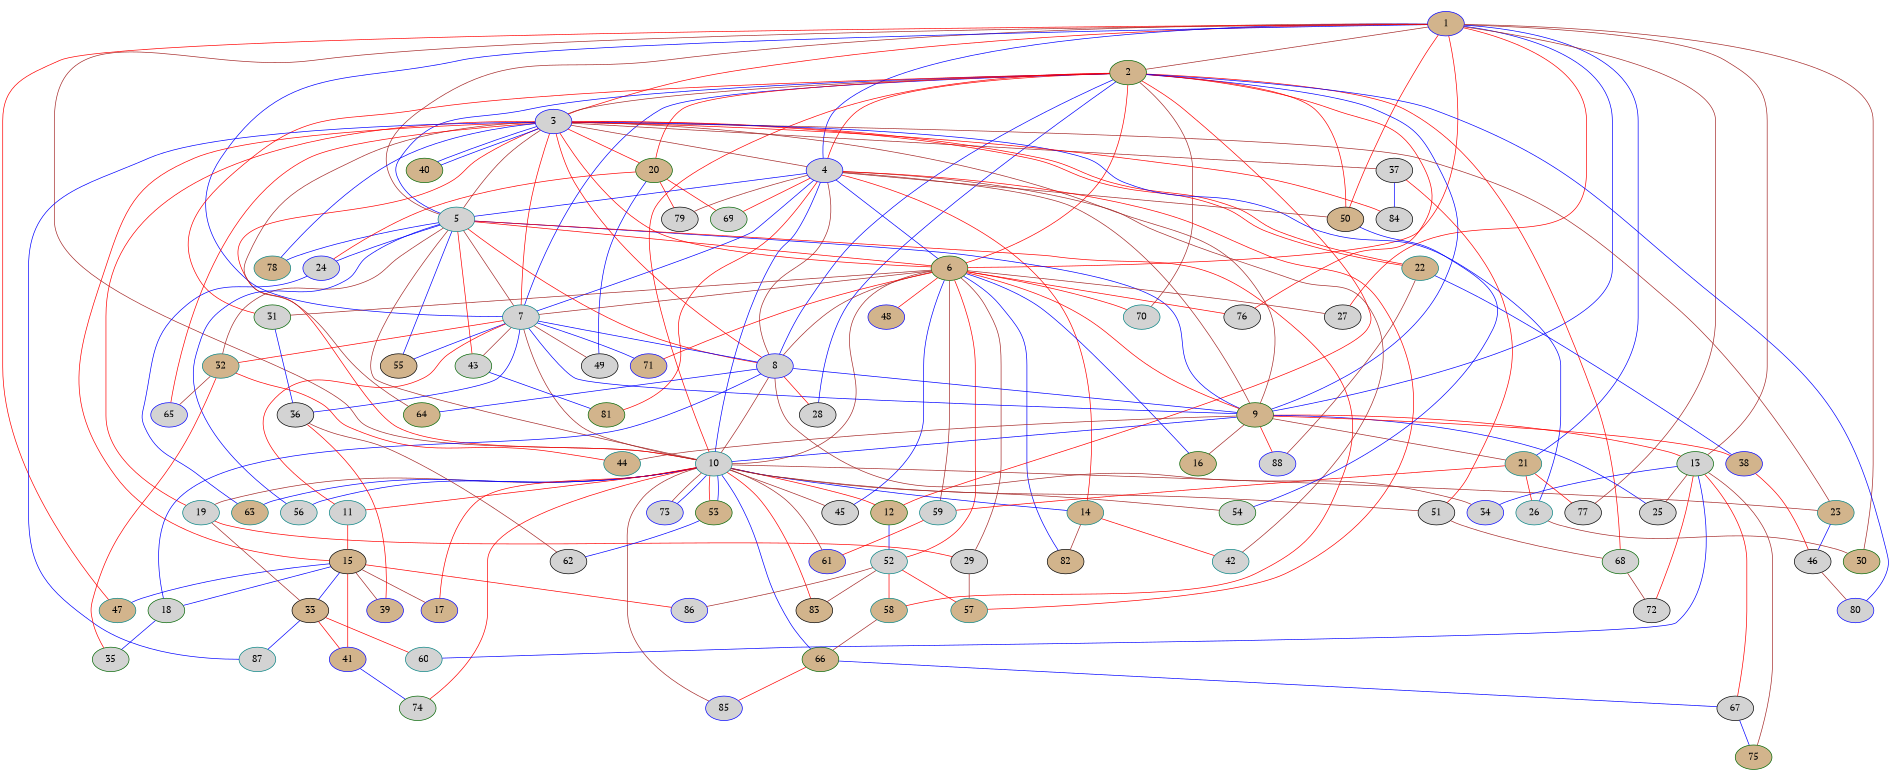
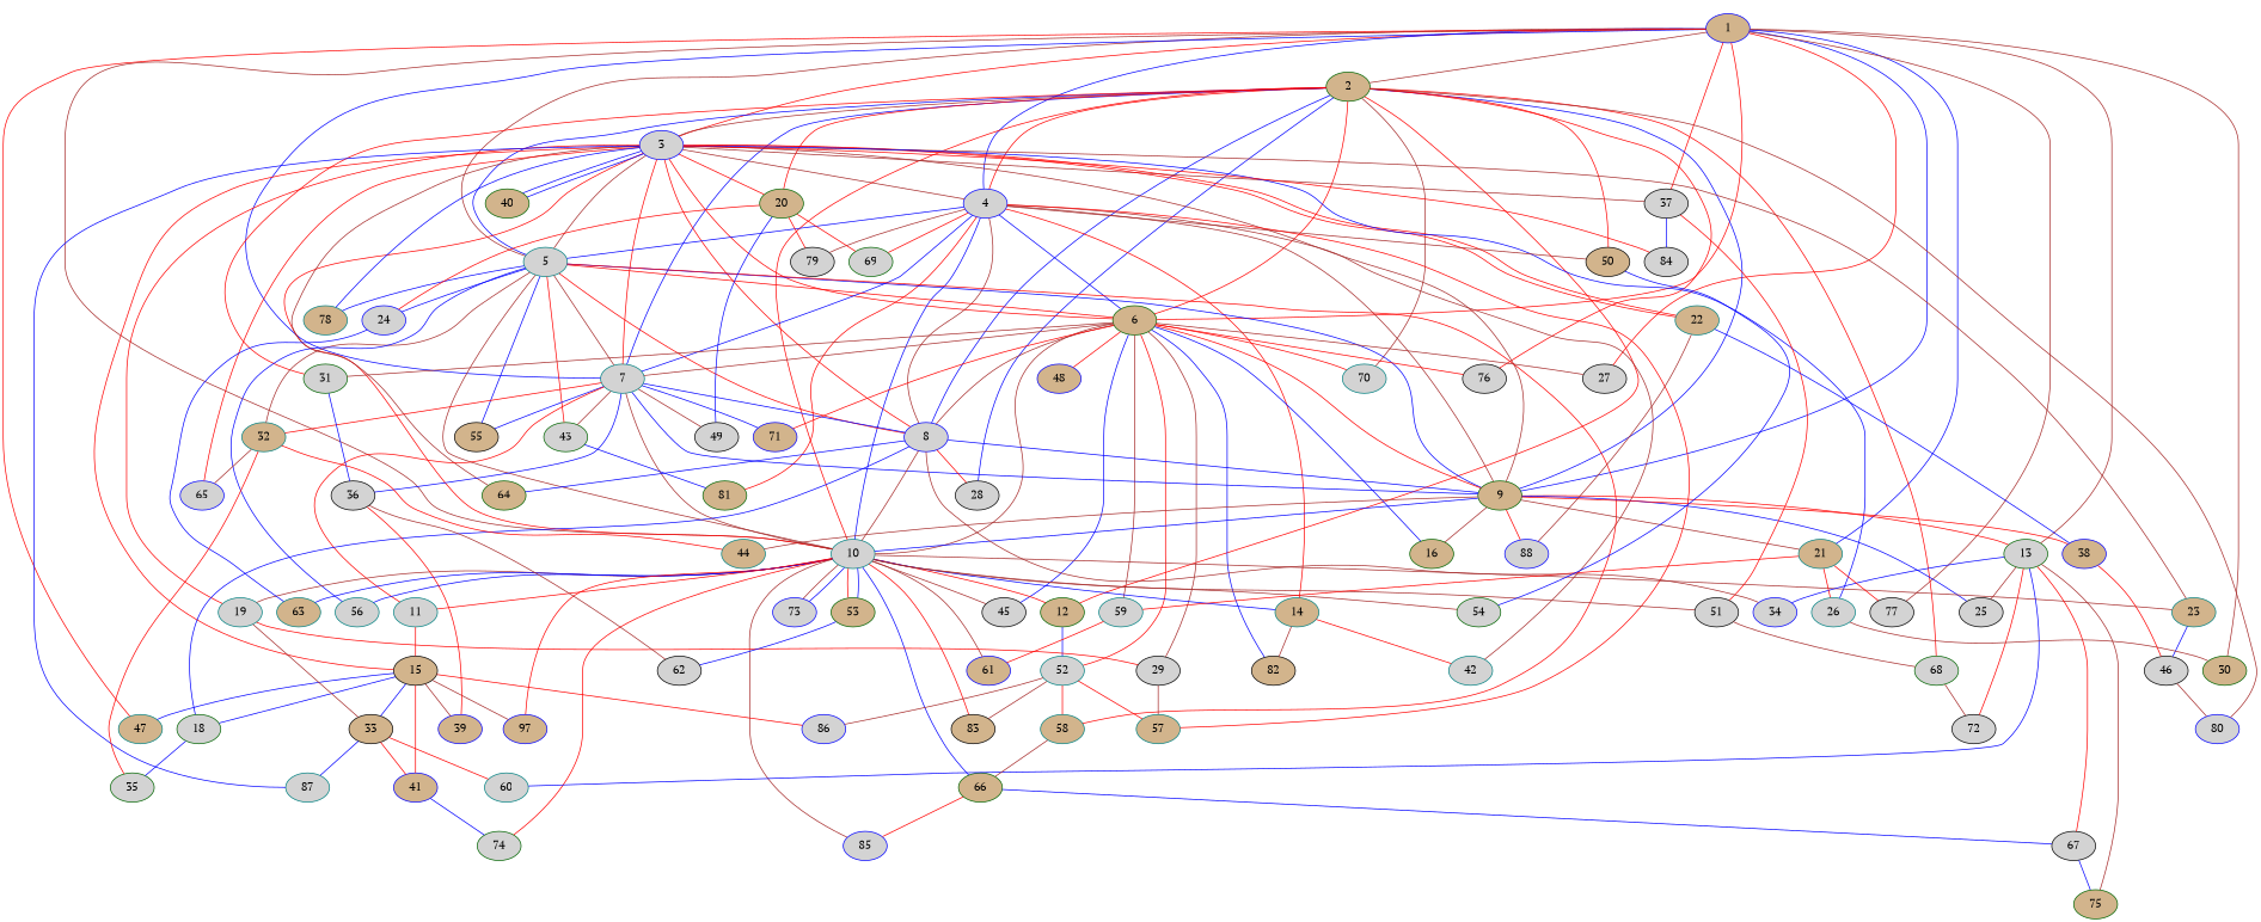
  graph {
    fontname="PT Serif"
    node [color=teal fillcolor=lightgrey fontname="PT Serif" style=filled]
    edge [color=red fontname="PT Serif"]
    1 [color=blue fillcolor=tan]
    2 [color=darkgreen fillcolor=tan]
    3 [color=blue]
    4 [color=blue]
    5
    6 [color=darkgreen fillcolor=tan]
    7
    9 [color=darkgreen fillcolor=tan]
    10
    13 [color=darkgreen]
    21 [fillcolor=tan]
    27 [color=black]
    30 [color=darkgreen fillcolor=tan]
    37 [color=black]
    47 [fillcolor=tan]
    77 [color=black]
    8 [color=blue]
    12 [color=darkgreen fillcolor=tan]
    20 [color=darkgreen fillcolor=tan]
    28 [color=black]
    31 [color=darkgreen]
    50 [color=black fillcolor=tan]
    68 [color=darkgreen]
    70
    76 [color=black]
    80 [color=blue]
    15 [color=black fillcolor=tan]
    19
    22 [fillcolor=tan]
    23 [fillcolor=tan]
    26
    40 [color=darkgreen fillcolor=tan]
    64 [color=darkgreen fillcolor=tan]
    65 [color=blue]
    78 [fillcolor=tan]
    84 [color=black]
    87
    14 [fillcolor=tan]
    42
    57 [fillcolor=tan]
    69 [color=darkgreen]
    79 [color=black]
    81 [color=darkgreen fillcolor=tan]
    24 [color=blue]
    32 [fillcolor=tan]
    43 [color=darkgreen]
    55 [color=black fillcolor=tan]
    56
    58 [fillcolor=tan]
    16 [color=darkgreen fillcolor=tan]
    29 [color=black]
    45 [color=black]
    48 [color=blue fillcolor=tan]
    52
    59
    71 [color=blue fillcolor=tan]
    82 [color=black fillcolor=tan]
    11
    36 [color=black]
    49 [color=black]
    18 [color=darkgreen]
    34 [color=blue]
    25 [color=black]
    38 [color=blue fillcolor=tan]
    44 [fillcolor=tan]
    88 [color=blue]
    63 [fillcolor=tan]
-   17 [color=blue fillcolor=tan]
+   17 [color=blue fillcolor=tan label=97]
    51 [color=black]
    53 [color=darkgreen fillcolor=tan]
    54 [color=darkgreen]
    61 [color=blue fillcolor=tan]
    66 [color=darkgreen fillcolor=tan]
    73 [color=blue]
    74 [color=darkgreen]
    83 [color=black fillcolor=tan]
    85 [color=blue]
    60
    67 [color=black]
    72 [color=black]
    75 [color=darkgreen fillcolor=tan]
    33 [color=black fillcolor=tan]
    39 [color=blue fillcolor=tan]
    41 [color=blue fillcolor=tan]
    86 [color=blue]
    46 [color=black]
    35 [color=darkgreen]
    62 [color=black]
    1 -- 2 [color=brown]
    1 -- 3
    1 -- 4 [color=blue]
    1 -- 5 [color=brown]
    1 -- 6
    1 -- 7 [color=blue]
    1 -- 9 [color=blue]
    1 -- 10 [color=brown]
    1 -- 13 [color=brown]
    1 -- 21 [color=blue]
    1 -- 27
    1 -- 30 [color=brown]
-   1 -- 50
+   1 -- 37
    1 -- 47
    1 -- 77 [color=brown]
    2 -- 3 [color=brown]
    2 -- 4
    2 -- 5 [color=blue]
    2 -- 6
    2 -- 7 [color=blue]
    2 -- 9 [color=blue]
    2 -- 10
    2 -- 8 [color=blue]
    2 -- 12
    2 -- 20
    2 -- 28 [color=blue]
    2 -- 31
    2 -- 50
    2 -- 68
    2 -- 70 [color=brown]
    2 -- 76
-   2 -- 80 [color=blue]
+   2 -- 80 [color=brown]
    3 -- 4 [color=brown]
    3 -- 5 [color=brown]
    3 -- 6
    3 -- 7
    3 -- 9 [color=brown]
    3 -- 10
    3 -- 37 [color=brown]
    3 -- 8
    3 -- 20
    3 -- 15
    3 -- 19
    3 -- 22
    3 -- 22
    3 -- 23 [color=brown]
    3 -- 26 [color=blue]
    3 -- 40 [color=blue]
    3 -- 40 [color=blue]
    3 -- 64 [color=brown]
    3 -- 65
    3 -- 78 [color=blue]
    3 -- 84
    3 -- 87 [color=blue]
    4 -- 5 [color=blue]
    4 -- 6 [color=blue]
    4 -- 7 [color=blue]
    4 -- 9 [color=brown]
    4 -- 10 [color=blue]
    4 -- 8 [color=brown]
    4 -- 50 [color=brown]
    4 -- 14
    4 -- 42 [color=brown]
    4 -- 57
    4 -- 69
    4 -- 79 [color=brown]
    4 -- 81
    5 -- 6
    5 -- 7 [color=brown]
    5 -- 9 [color=blue]
    5 -- 10 [color=brown]
    5 -- 8
    5 -- 78 [color=blue]
    5 -- 24 [color=blue]
    5 -- 32 [color=brown]
    5 -- 43
    5 -- 55 [color=blue]
    5 -- 56 [color=blue]
    5 -- 58
    6 -- 7 [color=brown]
    6 -- 9
    6 -- 10 [color=brown]
    6 -- 27 [color=brown]
    6 -- 8 [color=brown]
    6 -- 31 [color=brown]
    6 -- 70
    6 -- 76
    6 -- 16 [color=blue]
    6 -- 29 [color=brown]
    6 -- 45 [color=blue]
    6 -- 48
    6 -- 52
    6 -- 59 [color=brown]
    6 -- 71
    6 -- 82 [color=blue]
    7 -- 9 [color=blue]
    7 -- 10 [color=brown]
    7 -- 8 [color=blue]
    7 -- 32
    7 -- 43 [color=brown]
    7 -- 55 [color=blue]
    7 -- 71 [color=blue]
    7 -- 11
    7 -- 36 [color=blue]
    7 -- 49 [color=brown]
    9 -- 10 [color=blue]
    9 -- 13
    9 -- 21 [color=brown]
    9 -- 16 [color=brown]
    9 -- 25 [color=blue]
    9 -- 38
    9 -- 44 [color=brown]
    9 -- 88
    10 -- 12
    10 -- 19 [color=brown]
    10 -- 23 [color=brown]
    10 -- 14 [color=blue]
    10 -- 56 [color=blue]
    10 -- 45 [color=brown]
    10 -- 11
    10 -- 63 [color=blue]
    10 -- 17
    10 -- 51 [color=brown]
    10 -- 53
    10 -- 53 [color=blue]
    10 -- 54 [color=brown]
    10 -- 61 [color=brown]
    10 -- 66 [color=blue]
    10 -- 73 [color=brown]
    10 -- 73 [color=blue]
    10 -- 74
    10 -- 83
    10 -- 85 [color=brown]
    13 -- 34 [color=blue]
    13 -- 25 [color=brown]
    13 -- 60 [color=blue]
    13 -- 67
    13 -- 72
    13 -- 75 [color=brown]
    21 -- 77
    21 -- 26
    21 -- 59
    37 -- 84 [color=blue]
    37 -- 51
    8 -- 9 [color=blue]
    8 -- 10 [color=brown]
    8 -- 28
    8 -- 64 [color=blue]
    8 -- 18 [color=blue]
    8 -- 34 [color=brown]
    12 -- 52 [color=blue]
    20 -- 69
    20 -- 79
    20 -- 24
    20 -- 49 [color=blue]
    31 -- 36 [color=blue]
    50 -- 54 [color=blue]
    68 -- 72 [color=brown]
    15 -- 47 [color=blue]
    15 -- 18 [color=blue]
    15 -- 17 [color=brown]
    15 -- 33 [color=blue]
    15 -- 39 [color=brown]
    15 -- 41
    15 -- 86
    19 -- 29
    19 -- 33 [color=brown]
    22 -- 38 [color=blue]
    22 -- 88 [color=brown]
    23 -- 46 [color=blue]
    26 -- 30 [color=brown]
    14 -- 42
    14 -- 82 [color=brown]
    24 -- 63 [color=blue]
    32 -- 65 [color=brown]
    32 -- 44
    32 -- 35
    43 -- 81 [color=blue]
    58 -- 66 [color=brown]
    29 -- 57 [color=brown]
    52 -- 57
    52 -- 58
    52 -- 83 [color=brown]
    52 -- 86 [color=brown]
    59 -- 61
    11 -- 15
    36 -- 39
    36 -- 62 [color=brown]
    18 -- 35 [color=blue]
    38 -- 46
    51 -- 68 [color=brown]
    53 -- 62 [color=blue]
    66 -- 85
    66 -- 67 [color=blue]
    67 -- 75 [color=blue]
    33 -- 87 [color=blue]
    33 -- 60
    33 -- 41
    41 -- 74 [color=blue]
    46 -- 80 [color=brown]
  }
